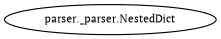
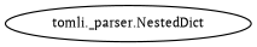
  digraph {
    rankdir=LR
    fontname="PT Serif"
-   n1 [color=black fillcolor=white fontname="PT Serif" fontsize=10 height=0.2 label="parser._parser.NestedDict" shape=ellipse style=filled width=0.4]
+   n1 [color=black fillcolor=white fontname="PT Serif" fontsize=10 height=0.2 label="tomli._parser.NestedDict" shape=ellipse style=filled width=0.4]
  }
